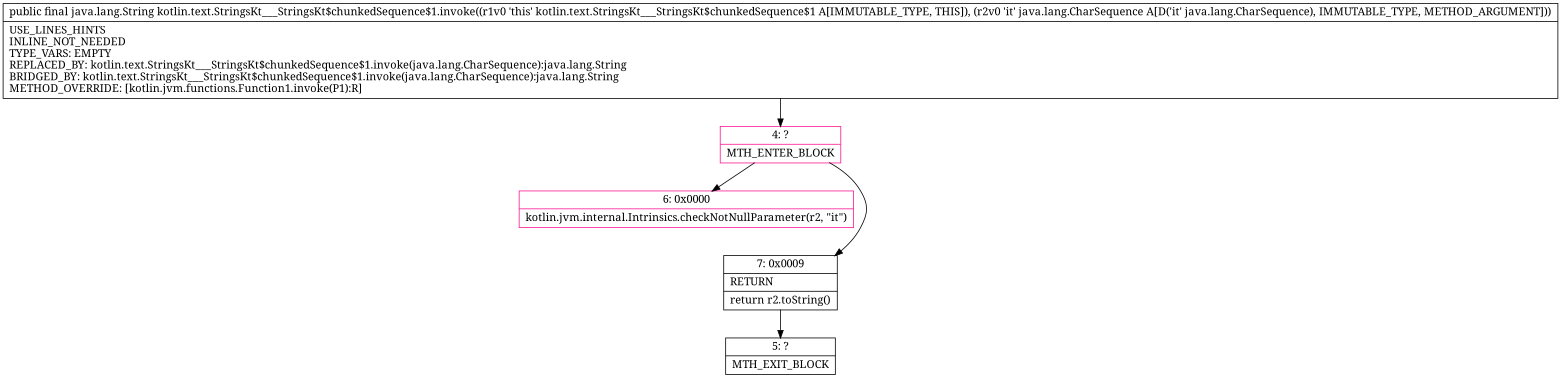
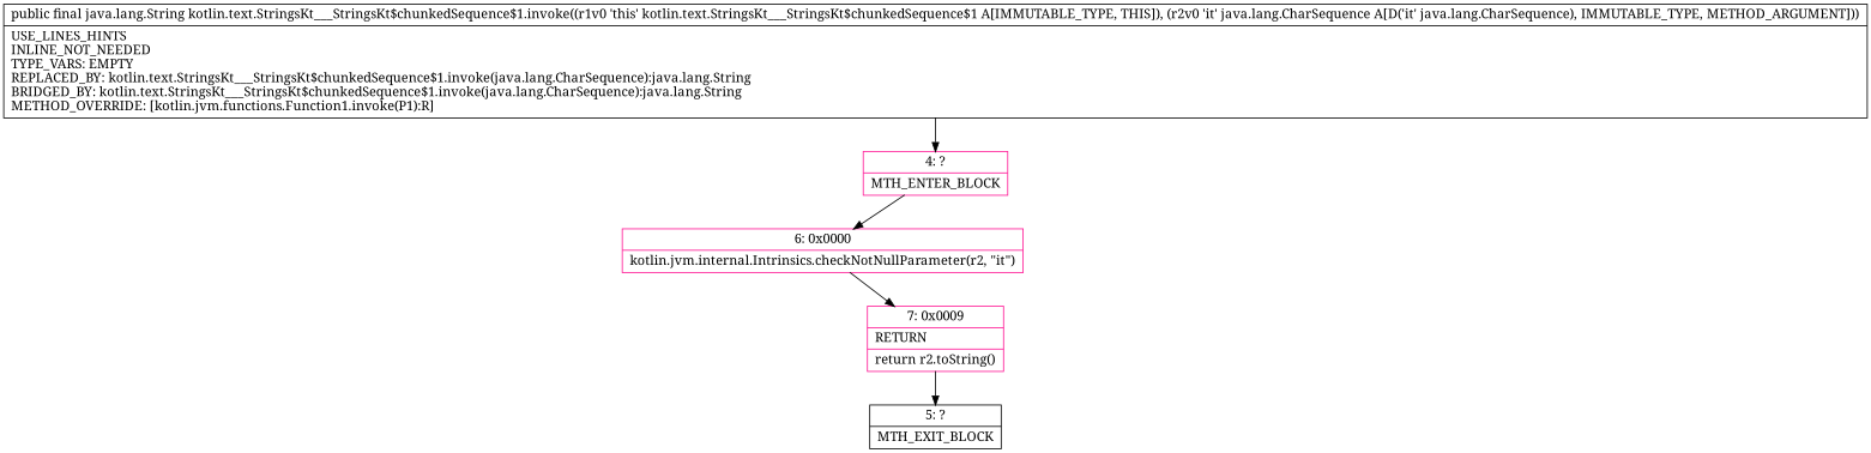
  digraph {
    fontname="Noto Serif"
    node [color=black fontname="Noto Serif" shape=record]
    edge [fontname="Noto Serif"]
    n1 [color=deeppink label="{4\:\ ?|MTH_ENTER_BLOCK\l}"]
    n2 [color=deeppink label="{6\:\ 0x0000|kotlin.jvm.internal.Intrinsics.checkNotNullParameter(r2, \"it\")\l}"]
-   n3 [label="{7\:\ 0x0009|RETURN\l|return r2.toString()\l}"]
+   n3 [color=deeppink label="{7\:\ 0x0009|RETURN\l|return r2.toString()\l}"]
    n4 [label="{5\:\ ?|MTH_EXIT_BLOCK\l}"]
    n5 [label="{public final java.lang.String kotlin.text.StringsKt___StringsKt$chunkedSequence$1.invoke((r1v0 'this' kotlin.text.StringsKt___StringsKt$chunkedSequence$1 A[IMMUTABLE_TYPE, THIS]), (r2v0 'it' java.lang.CharSequence A[D('it' java.lang.CharSequence), IMMUTABLE_TYPE, METHOD_ARGUMENT]))  | USE_LINES_HINTS\lINLINE_NOT_NEEDED\lTYPE_VARS: EMPTY\lREPLACED_BY: kotlin.text.StringsKt___StringsKt$chunkedSequence$1.invoke(java.lang.CharSequence):java.lang.String\lBRIDGED_BY: kotlin.text.StringsKt___StringsKt$chunkedSequence$1.invoke(java.lang.CharSequence):java.lang.String\lMETHOD_OVERRIDE: [kotlin.jvm.functions.Function1.invoke(P1):R]\l}"]
    n1 -> n2
-   n1 -> n3
+   n2 -> n3
    n3 -> n4
    n5 -> n1
  }
